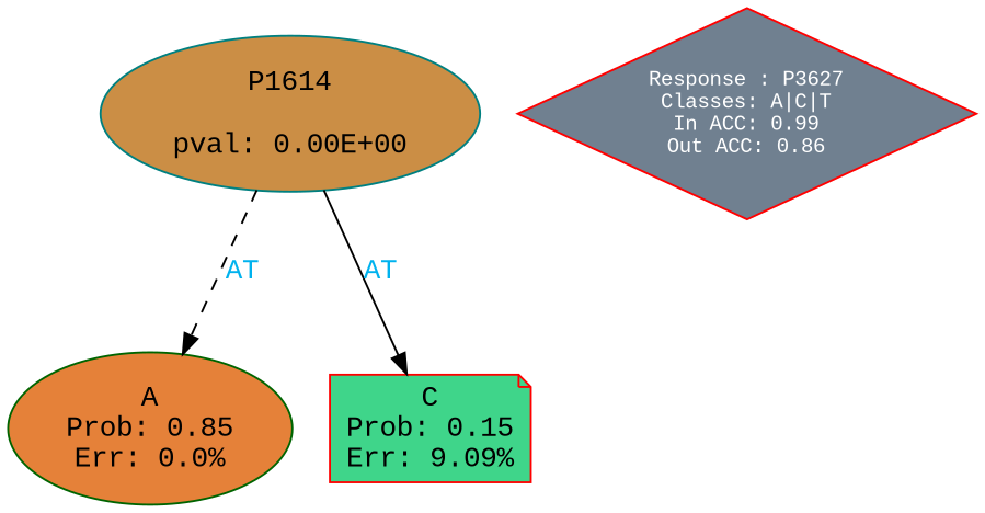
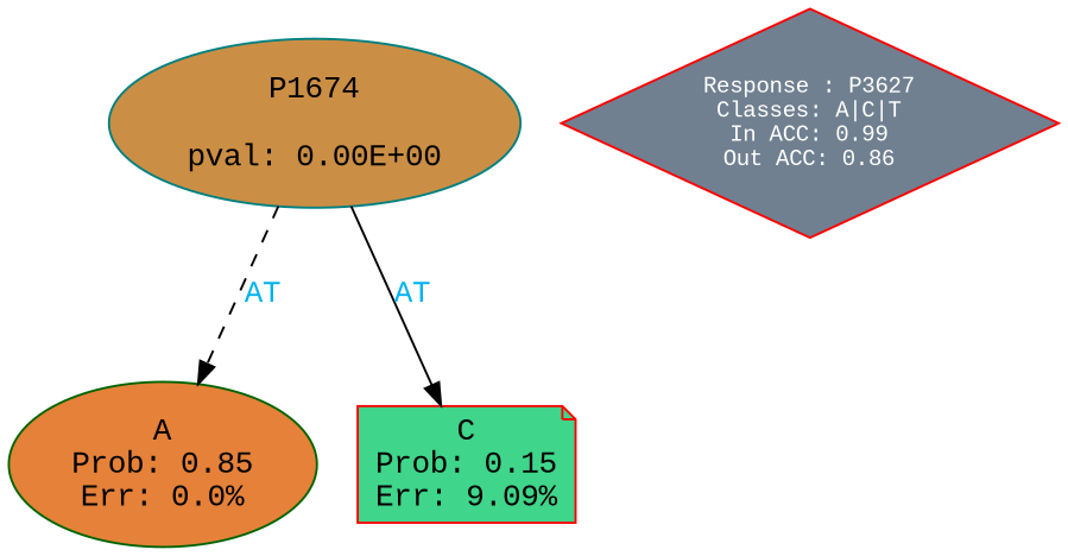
  digraph {
    fontname="Liberation Mono"
    ranksep=equally
    splines=polylines
    node [color=red fontname="Liberation Mono" shape=ellipse style="filled, rounded"]
    edge [fontcolor=deepskyblue2 fontname="Liberation Mono"]
    n1 [color=darkgreen fillcolor="#e58139" label="A\nProb: 0.85\nErr: 0.0%"]
    n2 [fillcolor="#3fd58a" label="C\nProb: 0.15\nErr: 9.09%" shape=note]
    n3 [align=left fillcolor=slategray fontcolor=white fontsize=10 label="Response : P3627\nClasses: A|C|T\nIn ACC: 0.99\nOut ACC: 0.86\n" shape=diamond style=filled]
-   n4 [color=teal fillcolor="#cb8e45" label="P1614\n\npval: 0.00E+00"]
+   n4 [color=teal fillcolor="#cb8e45" label="P1674\n\npval: 0.00E+00"]
    subgraph sub_1 {
      rank=same
      n1
      n2
    }
    subgraph sub_2 {
      rank=same
      n3
      n4
    }
    n4 -> n1 [label=AT style=dashed]
    n4 -> n2 [label=AT style=solid]
  }
